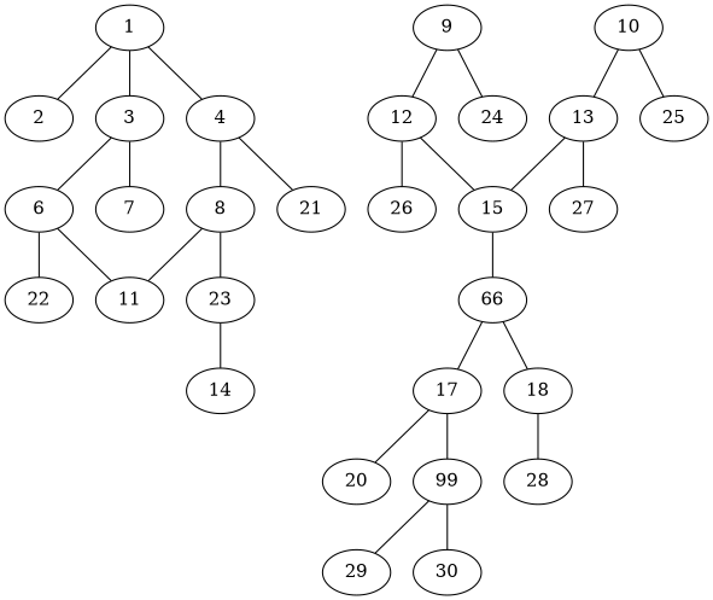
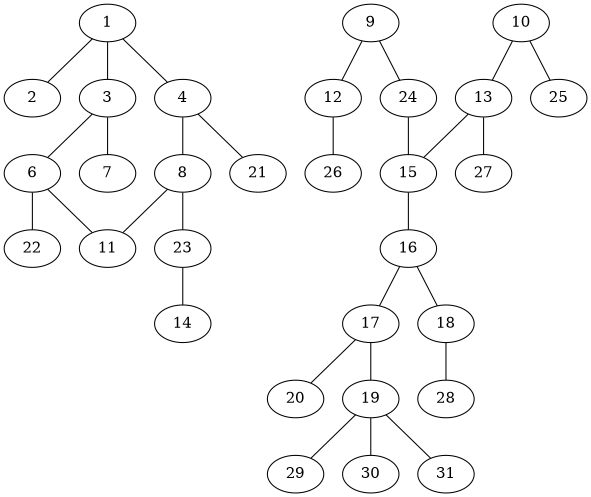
  graph {
    node [chem=C]
    edge [valence=1]
    2 [chem=O]
    1
    3
    4
    6
    7 [chem=Cl]
    8
    21 [chem=H]
    11
    22 [chem=H]
    23 [chem=H]
    9
    12
    24 [chem=H]
    10
    13
    25 [chem=H]
    14 [chem=Cl]
    15
    26 [chem=H]
    27 [chem=H]
-   16 [chem=N label=66]
+   16 [chem=N]
    17
    18 [chem=O]
-   19 [label=99]
+   19
    20 [chem=O]
    28 [chem=H]
    29 [chem=H]
    30 [chem=H]
+   31 [chem=H]
    1 -- 2
    1 -- 3 [valence=2]
    1 -- 4
    3 -- 6
    3 -- 7
    4 -- 8 [valence=2]
    4 -- 21
    6 -- 11 [valence=2]
    6 -- 22
    8 -- 11
    8 -- 23
    23 -- 14
    9 -- 12
    9 -- 24
-   12 -- 15 [valence=2]
+   24 -- 15 [valence=2]
    12 -- 26
    10 -- 13 [valence=2]
    10 -- 25
    13 -- 15
    13 -- 27
    15 -- 16
    16 -- 17
    16 -- 18
    17 -- 19
    17 -- 20 [valence=2]
    18 -- 28
    19 -- 29
    19 -- 30
+   19 -- 31
  }
